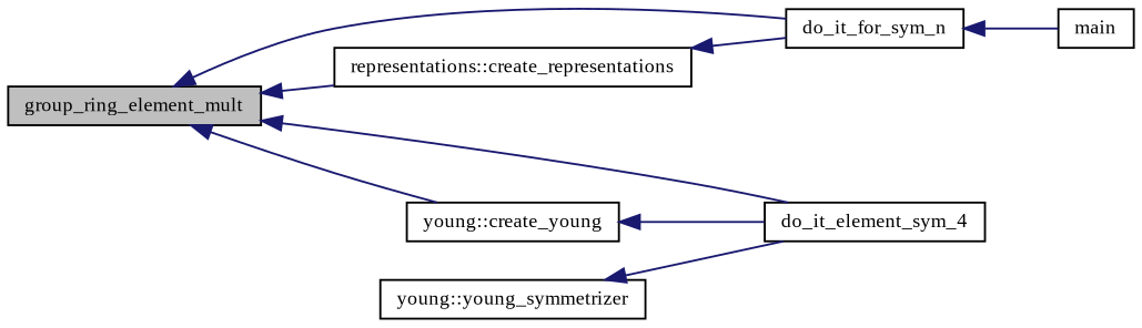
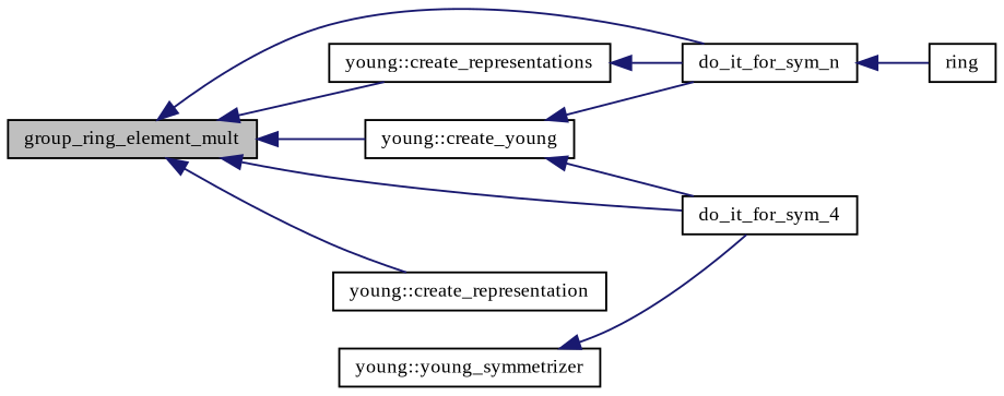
  digraph {
    fontname="Liberation Serif"
    rankdir=LR
    node [color=black fillcolor=white fontname="Liberation Serif" fontsize=10 shape=record style=filled]
    edge [color=midnightblue dir=back fontname="Liberation Serif" fontsize=10 labelfontname=Helvetica labelfontsize=10 style=solid]
    n1 [fillcolor=grey75 fontcolor=black height=0.2 label=group_ring_element_mult width=0.4]
    n2 [height=0.2 label=do_it_for_sym_n width=0.4]
-   n3 [height=0.2 label=do_it_element_sym_4 width=0.4]
+   n3 [height=0.2 label=do_it_for_sym_4 width=0.4]
    n4 [height=0.2 label="young::create_young" width=0.4]
-   n5 [height=0.2 label="representations::create_representations" width=0.4]
-   n7 [height=0.2 label=main width=0.4]
+   n5 [height=0.2 label="young::create_representations" width=0.4]
+   n6 [height=0.2 label="young::create_representation" width=0.4]
+   n7 [height=0.2 label=ring width=0.4]
    n8 [height=0.2 label="young::young_symmetrizer" width=0.4]
    n1 -> n2
    n1 -> n3
    n1 -> n4
    n1 -> n5
+   n1 -> n6
    n2 -> n7
+   n4 -> n2
    n4 -> n3
    n5 -> n2
    n8 -> n3
  }
